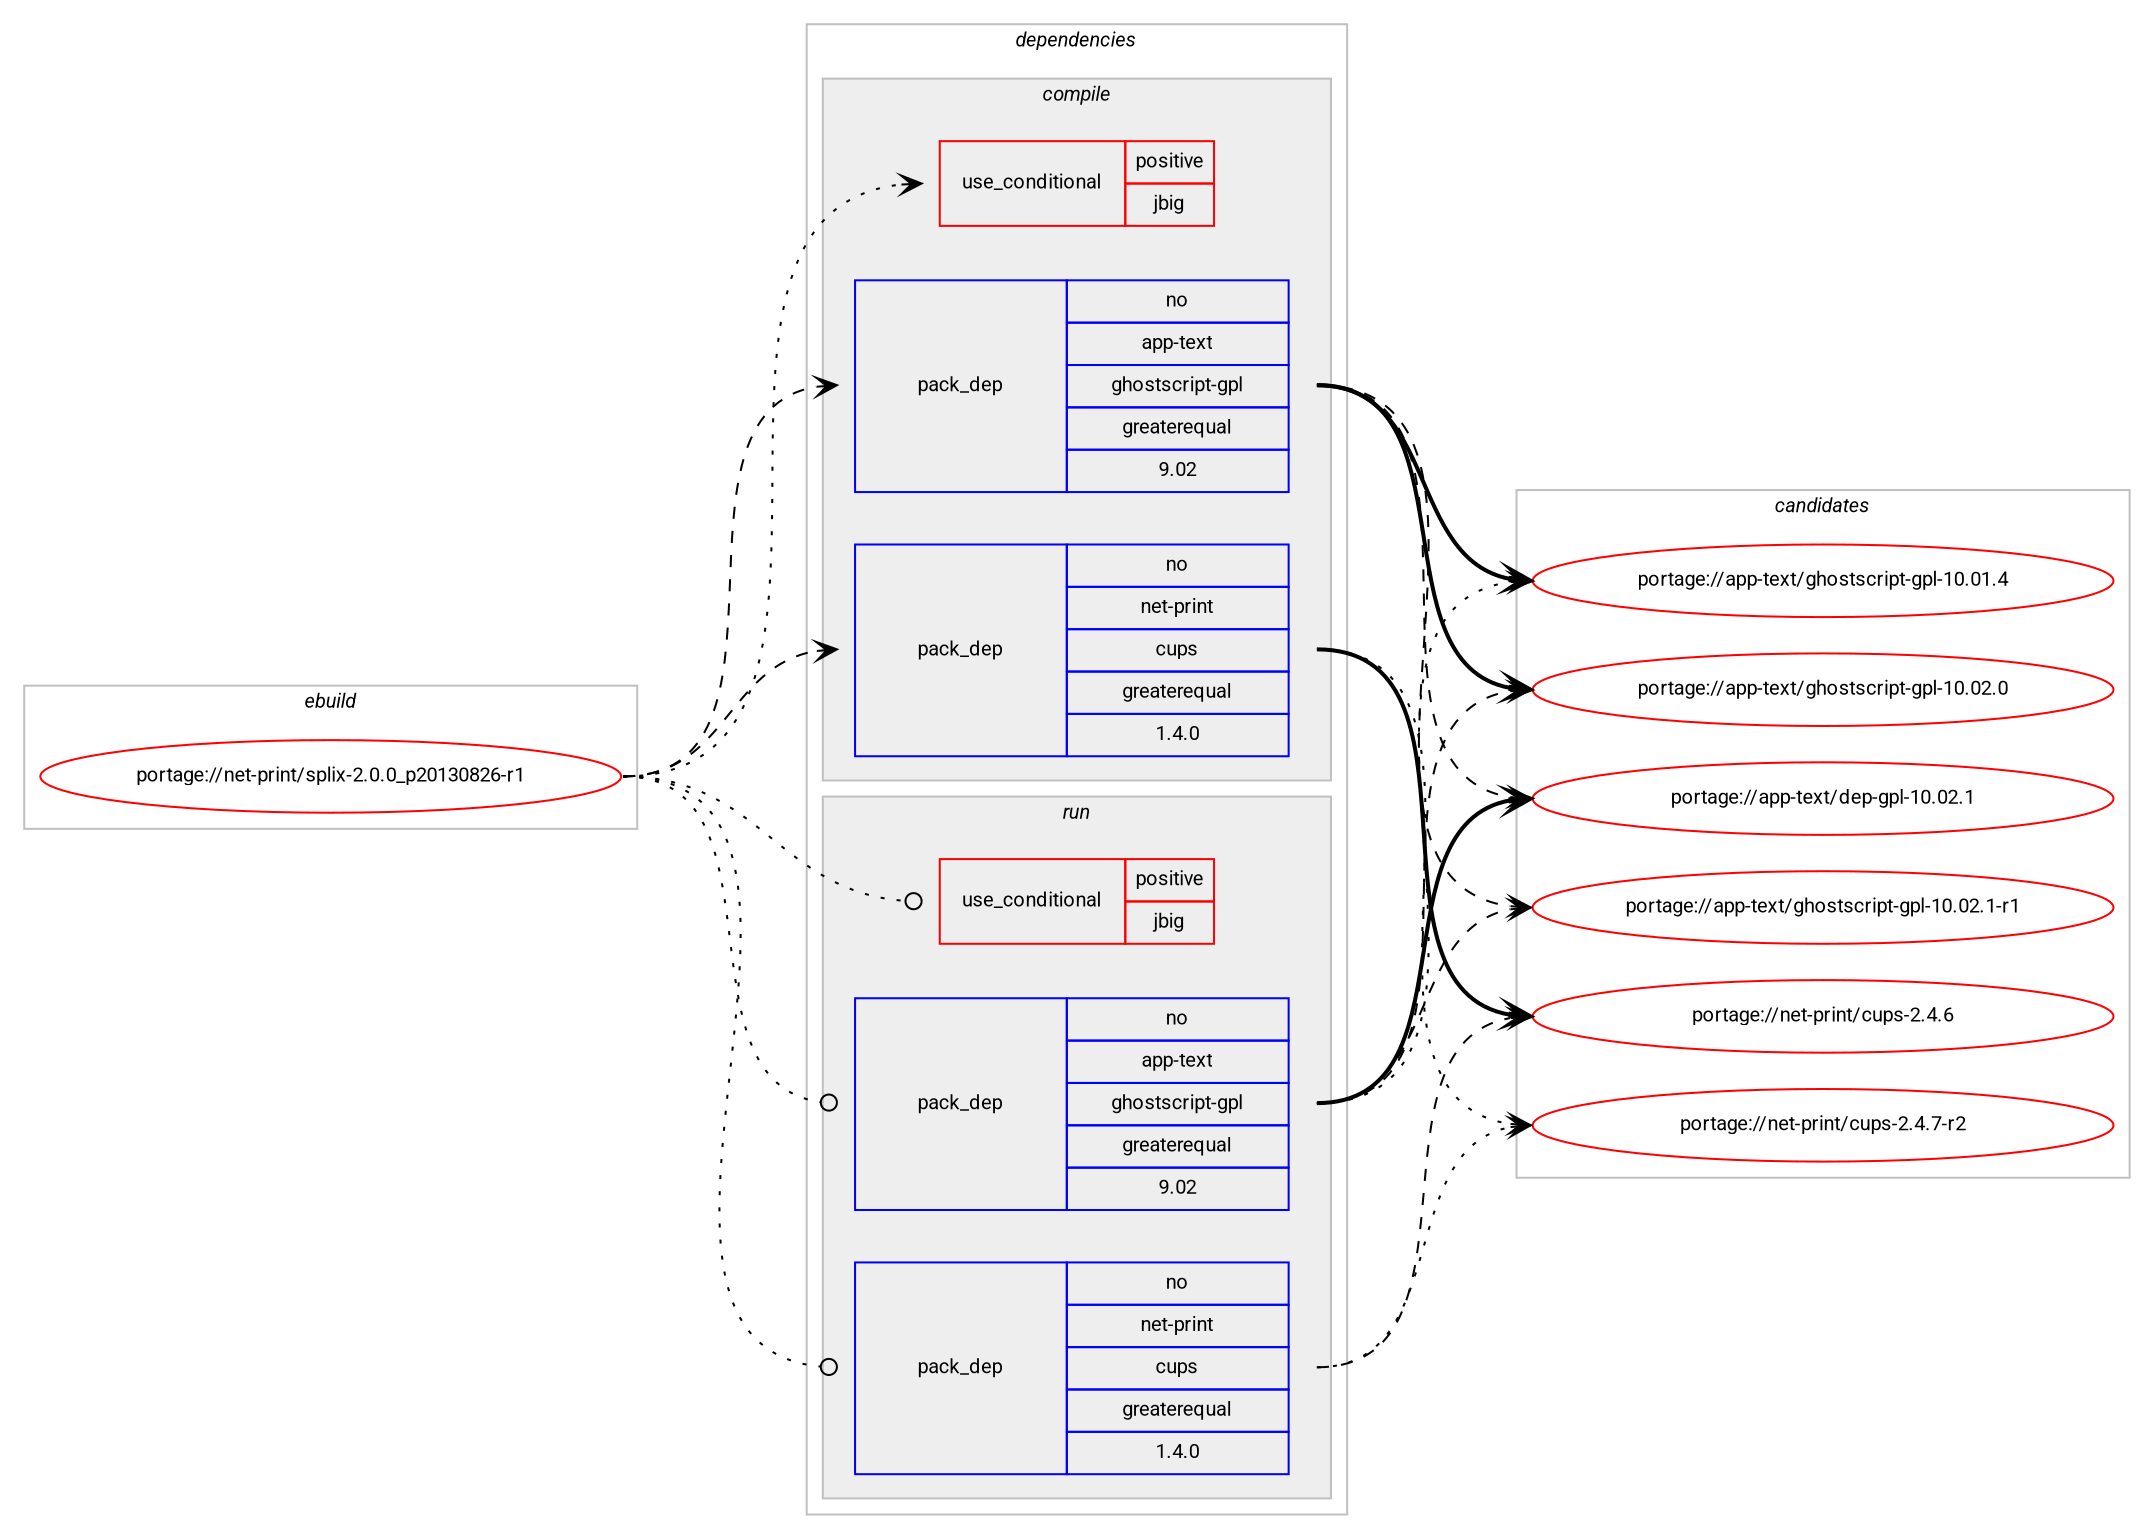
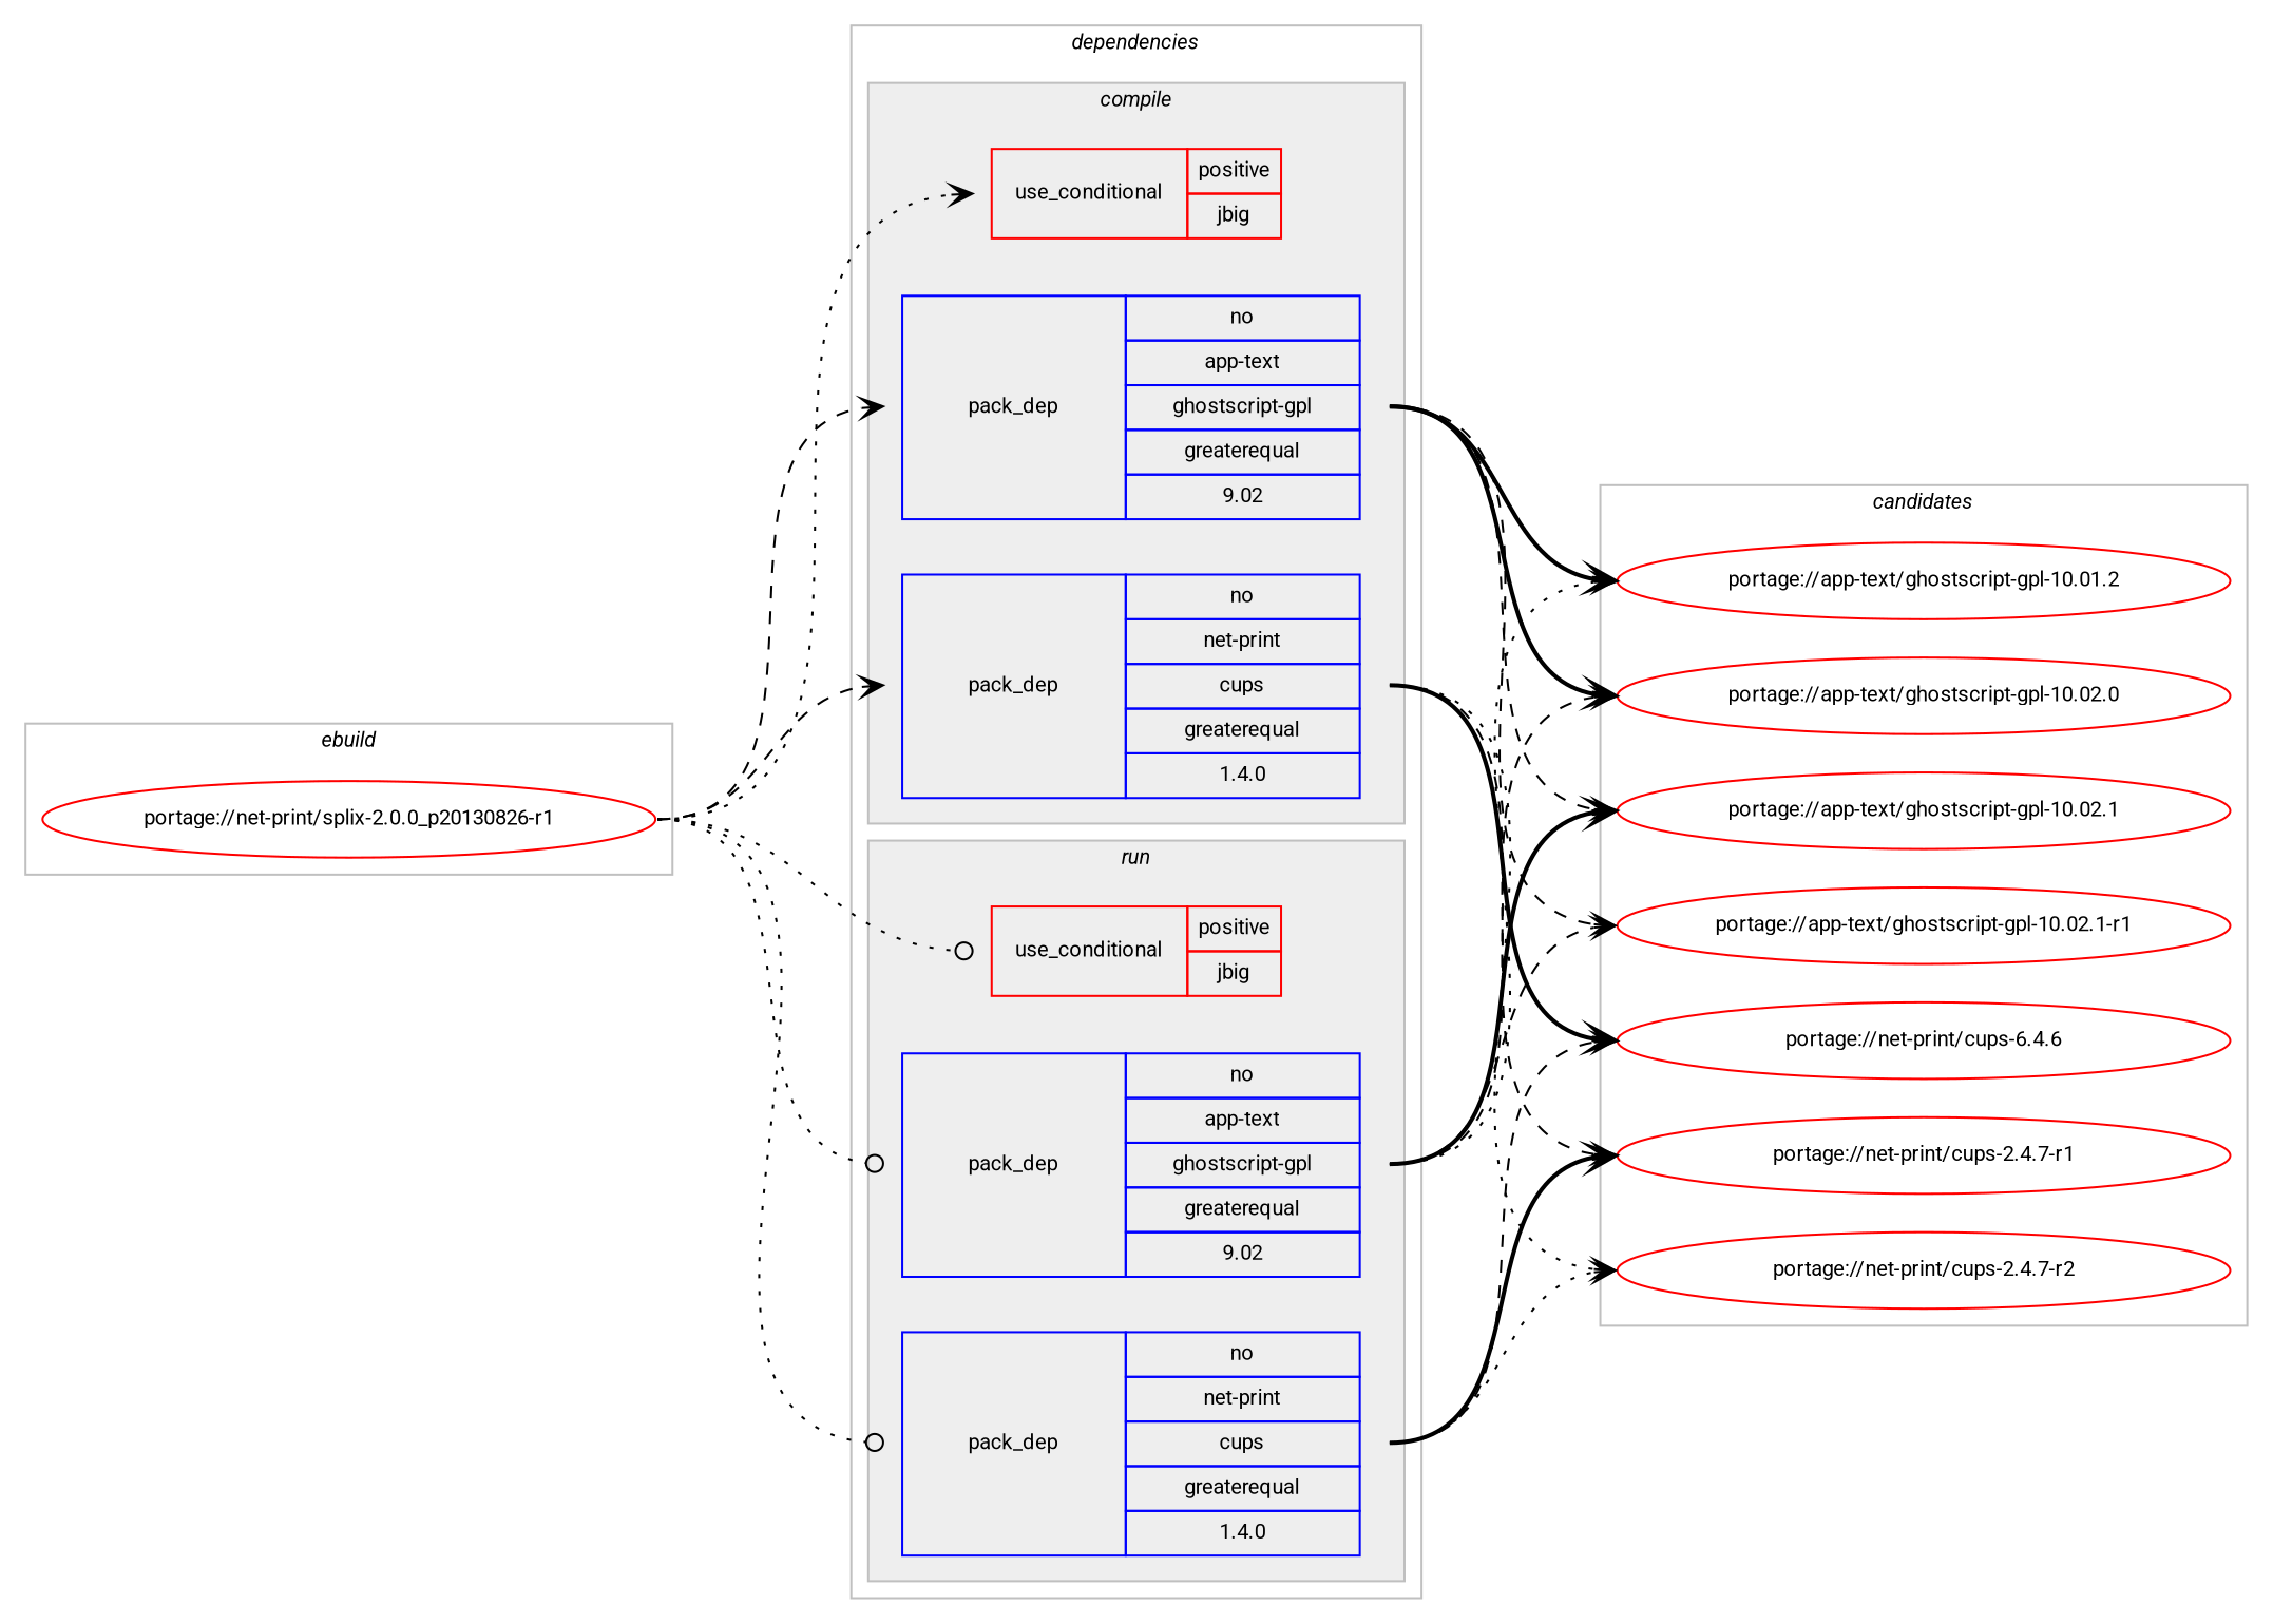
  digraph {
    compound=true
    concentrate=true
    fontname=Roboto
    fontsize=10
    newrank=true
    rankdir=LR
    ranksep=1.5
    node [color=red fontname=Roboto fontsize=10]
    edge [arrowhead=vee fontname=Roboto headport=w style=dashed tailport=e weight=100]
    n1 [label="portage://net-print/splix-2.0.0_p20130826-r1" width=4]
    n2 [label=<<TABLE BORDER="0" CELLBORDER="1" CELLSPACING="0" CELLPADDING="4"><TR><TD ROWSPAN="3" CELLPADDING="10">use_conditional</TD></TR><TR><TD>positive</TD></TR><TR><TD>jbig</TD></TR></TABLE>> shape=none]
    n3 [color=blue label=<<TABLE BORDER="0" CELLBORDER="1" CELLSPACING="0" CELLPADDING="4" WIDTH="220"><TR><TD ROWSPAN="6" CELLPADDING="30">pack_dep</TD></TR><TR><TD WIDTH="110">no</TD></TR><TR><TD>app-text</TD></TR><TR><TD>ghostscript-gpl</TD></TR><TR><TD>greaterequal</TD></TR><TR><TD>9.02</TD></TR></TABLE>> shape=none]
    n4 [color=blue label=<<TABLE BORDER="0" CELLBORDER="1" CELLSPACING="0" CELLPADDING="4" WIDTH="220"><TR><TD ROWSPAN="6" CELLPADDING="30">pack_dep</TD></TR><TR><TD WIDTH="110">no</TD></TR><TR><TD>net-print</TD></TR><TR><TD>cups</TD></TR><TR><TD>greaterequal</TD></TR><TR><TD>1.4.0</TD></TR></TABLE>> shape=none]
    n5 [label=<<TABLE BORDER="0" CELLBORDER="1" CELLSPACING="0" CELLPADDING="4"><TR><TD ROWSPAN="3" CELLPADDING="10">use_conditional</TD></TR><TR><TD>positive</TD></TR><TR><TD>jbig</TD></TR></TABLE>> shape=none]
    n6 [color=blue label=<<TABLE BORDER="0" CELLBORDER="1" CELLSPACING="0" CELLPADDING="4" WIDTH="220"><TR><TD ROWSPAN="6" CELLPADDING="30">pack_dep</TD></TR><TR><TD WIDTH="110">no</TD></TR><TR><TD>app-text</TD></TR><TR><TD>ghostscript-gpl</TD></TR><TR><TD>greaterequal</TD></TR><TR><TD>9.02</TD></TR></TABLE>> shape=none]
    n7 [color=blue label=<<TABLE BORDER="0" CELLBORDER="1" CELLSPACING="0" CELLPADDING="4" WIDTH="220"><TR><TD ROWSPAN="6" CELLPADDING="30">pack_dep</TD></TR><TR><TD WIDTH="110">no</TD></TR><TR><TD>net-print</TD></TR><TR><TD>cups</TD></TR><TR><TD>greaterequal</TD></TR><TR><TD>1.4.0</TD></TR></TABLE>> shape=none]
-   n8 [label="portage://app-text/ghostscript-gpl-10.01.4" width=4]
+   n8 [label="portage://app-text/ghostscript-gpl-10.01.2" width=4]
    n9 [label="portage://app-text/ghostscript-gpl-10.02.0" width=4]
-   n10 [label="portage://app-text/dep-gpl-10.02.1" width=4]
+   n10 [label="portage://app-text/ghostscript-gpl-10.02.1" width=4]
    n11 [label="portage://app-text/ghostscript-gpl-10.02.1-r1" width=4]
-   n12 [label="portage://net-print/cups-2.4.6" width=4]
+   n12 [label="portage://net-print/cups-6.4.6" width=4]
+   n13 [label="portage://net-print/cups-2.4.7-r1" width=4]
    n14 [label="portage://net-print/cups-2.4.7-r2" width=4]
    subgraph cluster_1 {
      color=gray
      label=<<i>ebuild</i>>
      rank=same
      n1
    }
    subgraph cluster_2 {
      color=gray
      label=<<i>dependencies</i>>
      subgraph cluster_3 {
        color=gray
        fillcolor="#eeeeee"
        label=<<i>compile</i>>
        style=filled
        subgraph sub_4 {
          color=gray
          fillcolor="#eeeeee"
          label=<<i>compile</i>>
          style=filled
          n2
        }
        subgraph sub_5 {
          color=gray
          fillcolor="#eeeeee"
          label=<<i>compile</i>>
          style=filled
          n3
        }
        subgraph sub_6 {
          color=gray
          fillcolor="#eeeeee"
          label=<<i>compile</i>>
          style=filled
          n4
        }
      }
      subgraph cluster_7 {
        color=gray
        fillcolor="#eeeeee"
        label=<<i>compile and run</i>>
        style=filled
      }
      subgraph cluster_8 {
        color=gray
        fillcolor="#eeeeee"
        label=<<i>run</i>>
        style=filled
        subgraph sub_9 {
          color=gray
          fillcolor="#eeeeee"
          label=<<i>run</i>>
          style=filled
          n5
        }
        subgraph sub_10 {
          color=gray
          fillcolor="#eeeeee"
          label=<<i>run</i>>
          style=filled
          n6
        }
        subgraph sub_11 {
          color=gray
          fillcolor="#eeeeee"
          label=<<i>run</i>>
          style=filled
          n7
        }
      }
    }
    subgraph cluster_12 {
      color=gray
      label=<<i>candidates</i>>
      rank=same
      subgraph sub_13 {
        color=black
        label=<<i>candidates</i>>
        nodesep=1
        rank=same
        n8
        n9
        n10
        n11
      }
      subgraph sub_14 {
        color=black
        label=<<i>candidates</i>>
        nodesep=1
        rank=same
        n12
+       n13
        n14
      }
      subgraph sub_15 {
        color=black
        label=<<i>candidates</i>>
        nodesep=1
        rank=same
        n8
        n9
        n10
        n11
      }
      subgraph sub_16 {
        color=black
        label=<<i>candidates</i>>
        nodesep=1
        rank=same
        n12
+       n13
        n14
      }
    }
    n1 -> n2 [style=dotted weight=20]
    n1 -> n3 [weight=20]
    n1 -> n4 [weight=20]
    n1 -> n5 [arrowhead=odot style=dotted weight=20]
    n1 -> n6 [arrowhead=odot style=dotted weight=20]
    n1 -> n7 [arrowhead=odot style=dotted weight=20]
    n3 -> n8 [style=bold]
    n3 -> n9 [style=bold]
    n3 -> n10
    n3 -> n11
    n4 -> n12 [style=bold]
+   n4 -> n13
    n4 -> n14 [style=dotted]
    n6 -> n8 [style=dotted]
    n6 -> n9
    n6 -> n10 [style=bold]
    n6 -> n11
    n7 -> n12
+   n7 -> n13 [style=bold]
    n7 -> n14 [style=dotted]
  }
